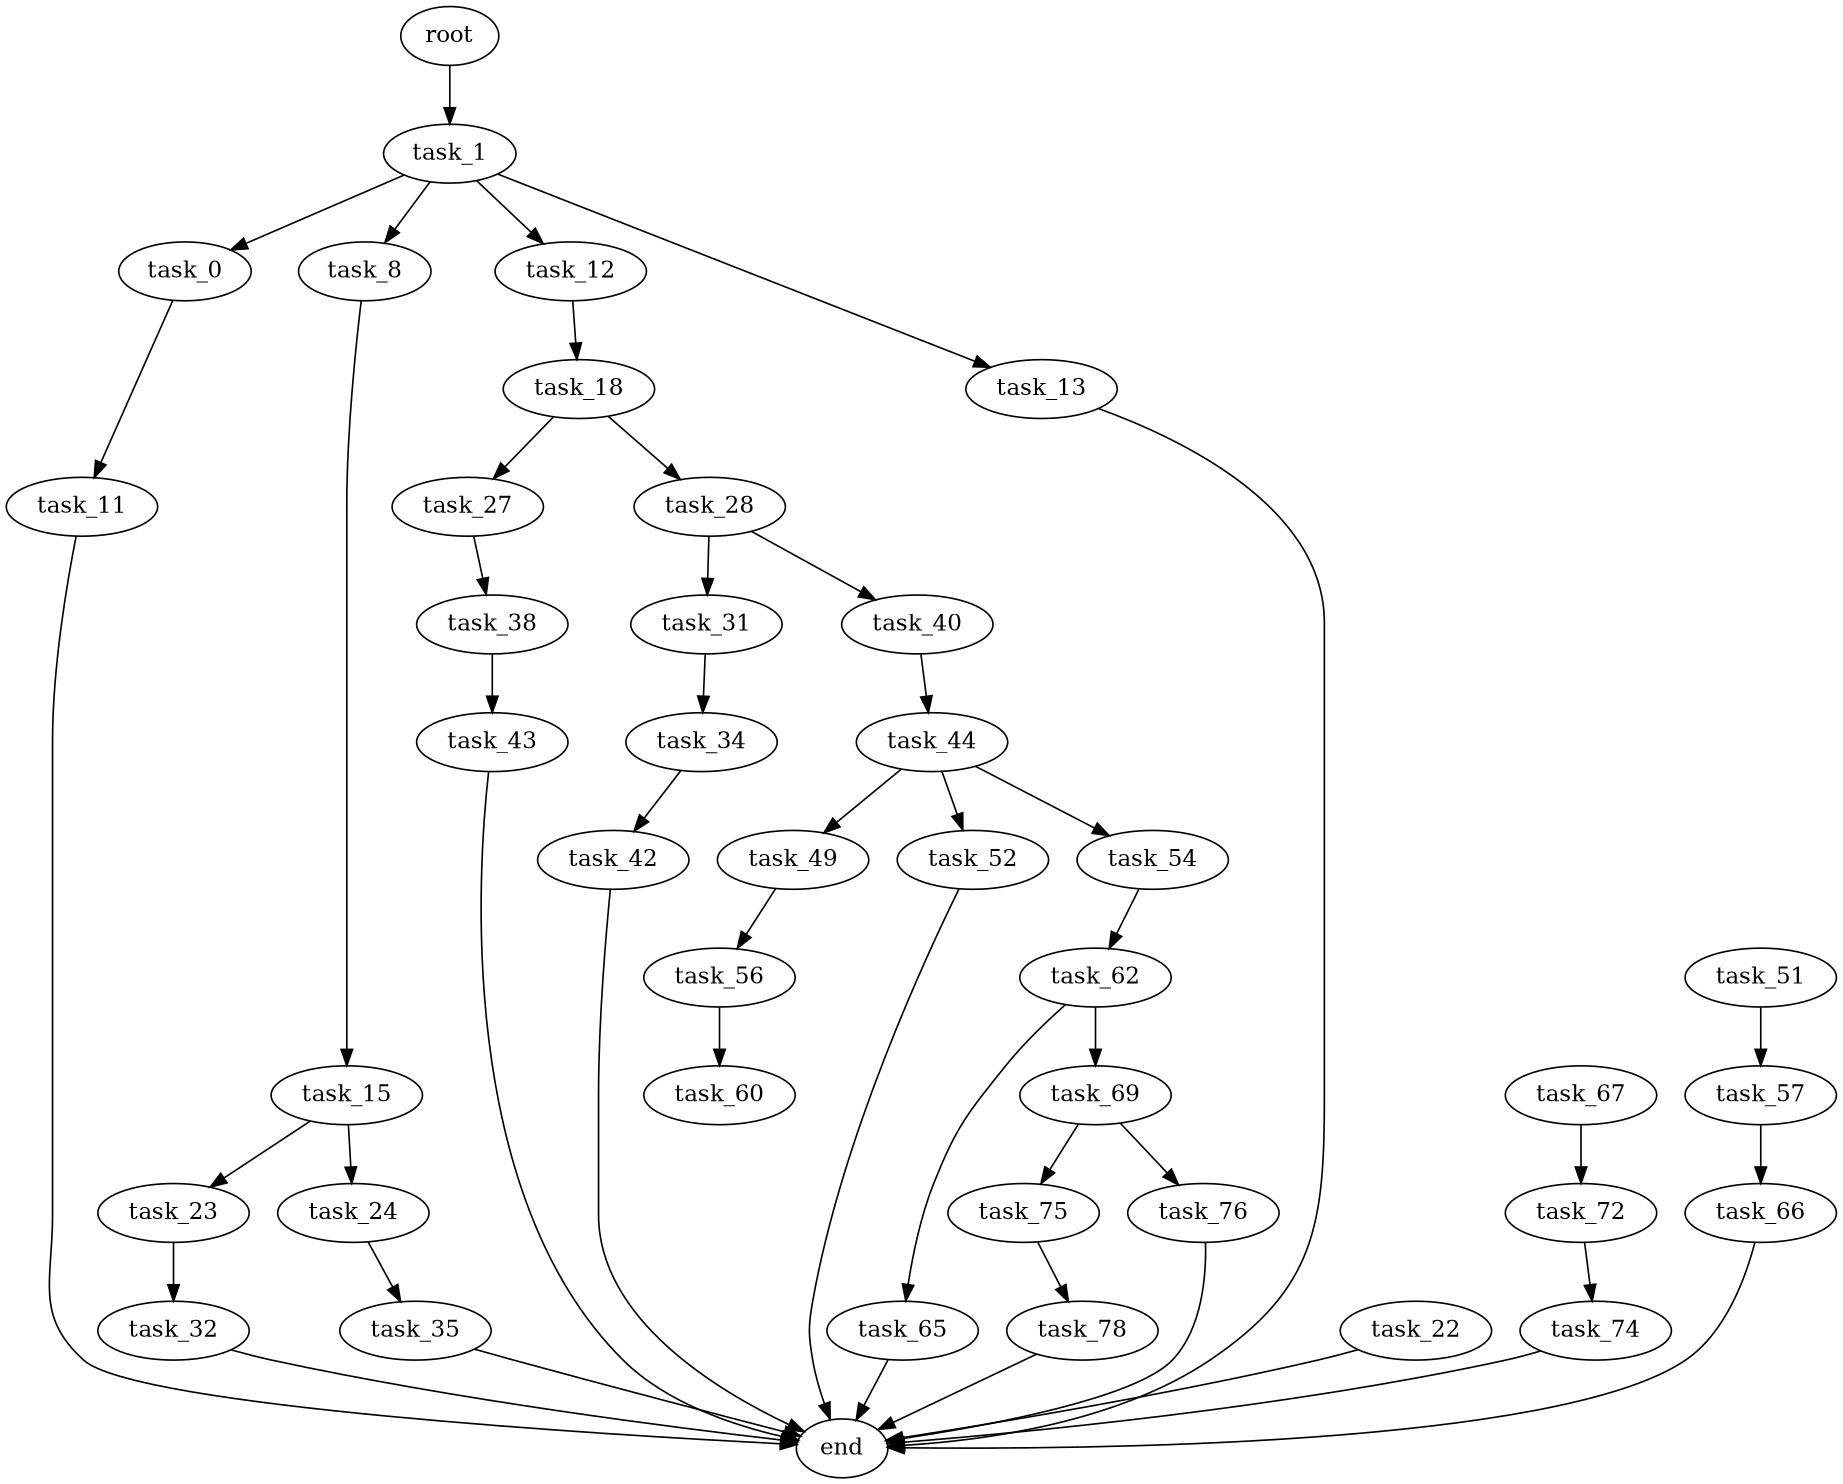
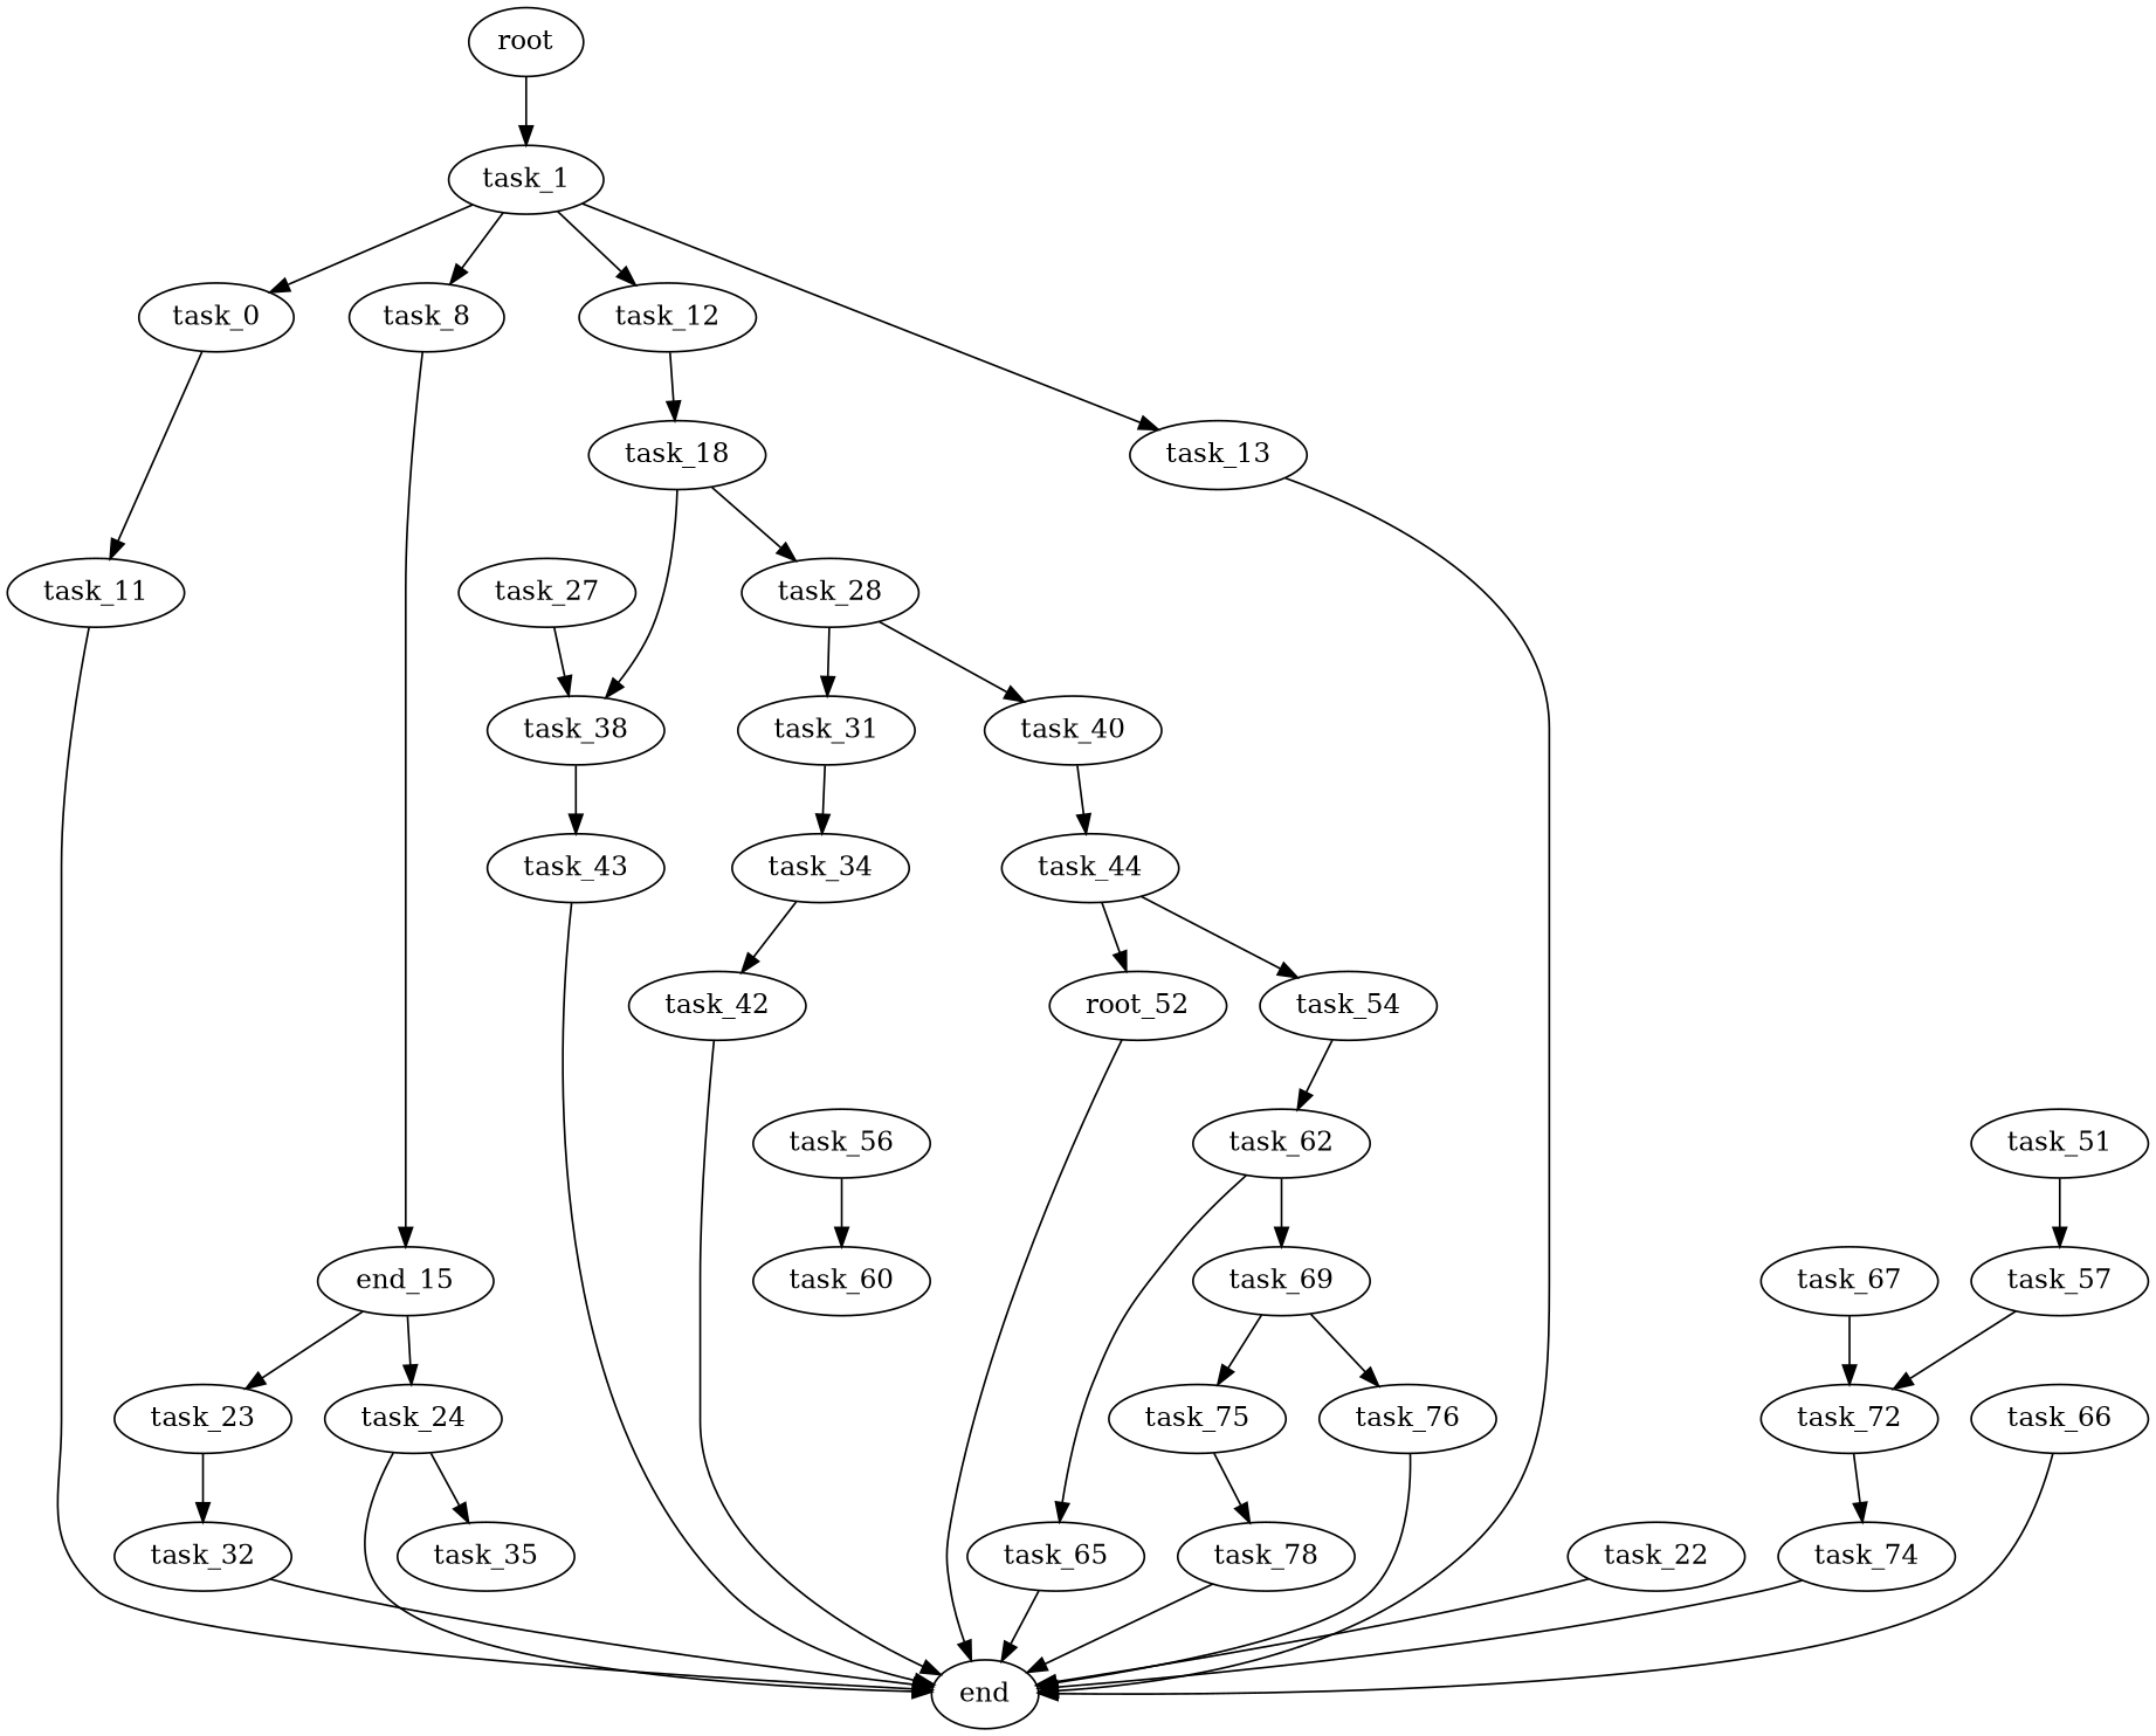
  digraph {
    root
    task_1
    n3 [label=task_0]
    task_8
    task_12
    task_13
    task_11
-   task_15
+   task_15 [label=end_15]
    task_18
    end
    task_23
    task_24
    task_27
    task_28
    task_32
    task_35
    task_22
    task_38
    task_31
    task_40
    task_43
    task_34
    task_42
    task_44
-   task_49
-   task_52
+   task_52 [label=root_52]
    task_54
    task_56
    task_51
    task_57
    task_62
    task_60
    task_66
    task_65
    task_69
    task_67
    task_72
    task_75
    task_76
    task_74
    task_78
    root -> task_1
    task_1 -> n3
    task_1 -> task_8
    task_1 -> task_12
    task_1 -> task_13
    n3 -> task_11
    task_8 -> task_15
    task_12 -> task_18
    task_13 -> end
    task_11 -> end
    task_15 -> task_23
    task_15 -> task_24
-   task_18 -> task_27
+   task_18 -> task_38
    task_18 -> task_28
    task_23 -> task_32
    task_24 -> task_35
    task_27 -> task_38
    task_28 -> task_31
    task_28 -> task_40
    task_32 -> end
-   task_35 -> end
+   task_24 -> end
    task_22 -> end
    task_38 -> task_43
    task_31 -> task_34
    task_40 -> task_44
    task_43 -> end
    task_34 -> task_42
    task_42 -> end
-   task_44 -> task_49
    task_44 -> task_52
    task_44 -> task_54
-   task_49 -> task_56
    task_52 -> end
    task_54 -> task_62
    task_56 -> task_60
    task_51 -> task_57
-   task_57 -> task_66
+   task_57 -> task_72
    task_62 -> task_65
    task_62 -> task_69
    task_66 -> end
    task_65 -> end
    task_69 -> task_75
    task_69 -> task_76
    task_67 -> task_72
    task_72 -> task_74
    task_75 -> task_78
    task_76 -> end
    task_74 -> end
    task_78 -> end
  }
